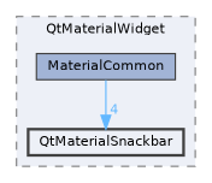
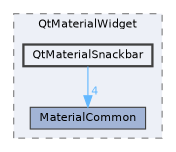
  digraph {
    compound=true
    node [color=grey25 fontname=Helvetica fontsize=10 shape=box]
    n1 [fillcolor="#a2b4d6" height=0.2 label=MaterialCommon style=filled width=0.4]
    n2 [fillcolor="#edf0f7" height=0.2 label=QtMaterialSnackbar style="filled,bold" width=0.4]
    subgraph cluster_1 {
      bgcolor="#edf0f7"
      fontname=Helvetica
      fontsize=10
      label=QtMaterialWidget
      pencolor=grey50
      style="filled,dashed"
      n1
      n2
    }
-   n1 -> n2 [color=steelblue1 fontcolor=steelblue1 fontname=Helvetica fontsize=10 headlabel=4 labeldistance=1.5 labelfontname=Helvetica labelfontsize=10]
+   n2 -> n1 [color=steelblue1 fontcolor=steelblue1 fontname=Helvetica fontsize=10 headlabel=4 labeldistance=1.5 labelfontname=Helvetica labelfontsize=10]
  }
